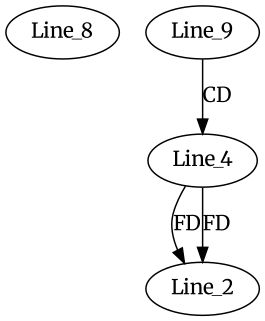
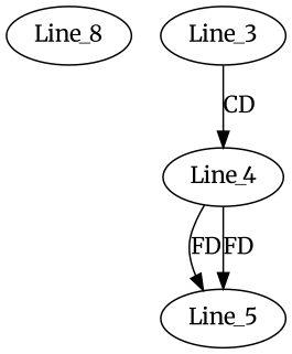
  digraph {
    fontname=Merriweather
    node [fontname=Merriweather]
    edge [fontname=Merriweather]
    n1 [label=Line_8]
-   Line_3 [label=Line_9]
+   Line_3
    Line_4
-   Line_5 [label=Line_2]
+   Line_5
    Line_3 -> Line_4 [label=CD]
    Line_4 -> Line_5 [label=FD]
    Line_4 -> Line_5 [label=FD]
  }
